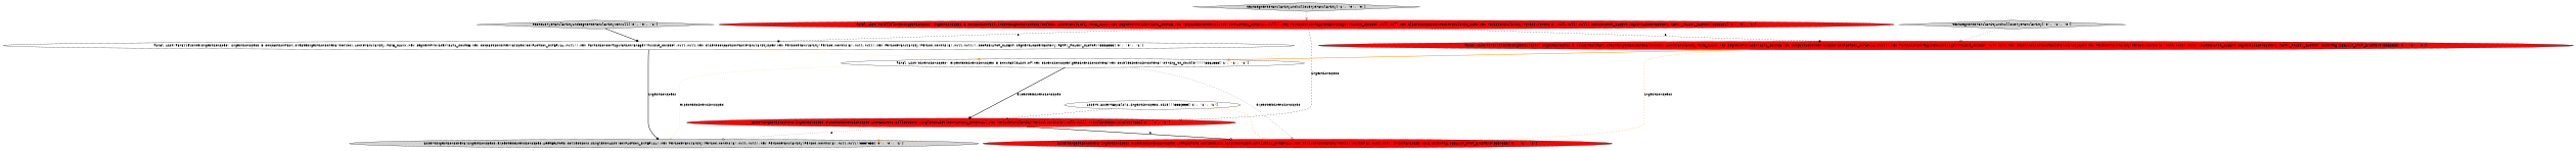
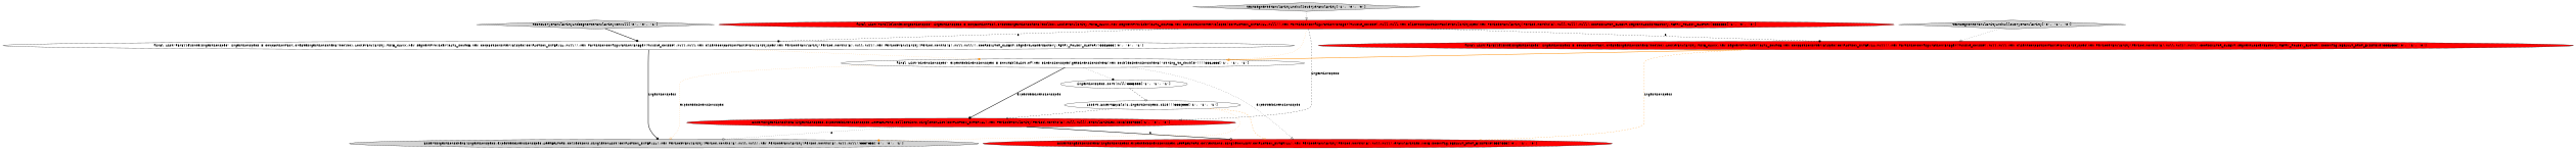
  digraph {
    fontname="DejaVu Sans Mono"
    node [fillcolor=lightgray shape=ellipse style=filled fontname="DejaVu Sans Mono"]
    edge [style=dotted color=black arrowhead=dot fontname="DejaVu Sans Mono"]
    n1 [label="testSegmentGranularityAndNullQueryGranularity['1', '0', '0']" shape=diamond]
    n2 [fillcolor=red label="final List<ParallelIndexIngestionSpec> ingestionSpecs = CompactionTask.createIngestionSchema(toolbox,LockGranularity.TIME_CHUNK,new SegmentProvider(DATA_SOURCE,new CompactionIntervalSpec(COMPACTION_INTERVAL,null)),new PartitionConfigurationManager(TUNING_CONFIG),null,null,new ClientCompactionTaskGranularitySpec(new PeriodGranularity(Period.months(3),null,null),null),COORDINATOR_CLIENT,segmentLoaderFactory,RETRY_POLICY_FACTORY)@@@3@@@['1', '0', '0']"]
    n3 [label="testSegmentGranularityAndNullQueryGranularity['0', '1', '0']" shape=diamond]
    n4 [fillcolor=red label="final List<ParallelIndexIngestionSpec> ingestionSpecs = CompactionTask.createIngestionSchema(toolbox,LockGranularity.TIME_CHUNK,new SegmentProvider(DATA_SOURCE,new CompactionIntervalSpec(COMPACTION_INTERVAL,null)),new PartitionConfigurationManager(TUNING_CONFIG),null,null,new ClientCompactionTaskGranularitySpec(new PeriodGranularity(Period.months(3),null,null),null),COORDINATOR_CLIENT,segmentLoaderFactory,RETRY_POLICY_FACTORY,IOConfig.DEFAULT_DROP_EXISTING)@@@3@@@['0', '1', '0']"]
    n5 [label="testQueryGranularityAndSegmentGranularityNonNull['0', '0', '1']" shape=diamond]
    n6 [fillcolor=white label="final List<ParallelIndexIngestionSpec> ingestionSpecs = CompactionTask.createIngestionSchema(toolbox,LockGranularity.TIME_CHUNK,new SegmentProvider(DATA_SOURCE,new CompactionIntervalSpec(COMPACTION_INTERVAL,null)),new PartitionConfigurationManager(TUNING_CONFIG),null,null,new ClientCompactionTaskGranularitySpec(new PeriodGranularity(Period.months(3),null,null),new PeriodGranularity(Period.months(3),null,null)),COORDINATOR_CLIENT,segmentLoaderFactory,RETRY_POLICY_FACTORY)@@@3@@@['0', '0', '1']"]
    n7 [fillcolor=red label="assertIngestionSchema(ingestionSpecs,expectedDimensionsSpec,AGGREGATORS,Collections.singletonList(COMPACTION_INTERVAL),new PeriodGranularity(Period.months(3),null,null),Granularities.NONE,IOConfig.DEFAULT_DROP_EXISTING)@@@7@@@['0', '1', '0']"]
    n8 [fillcolor=white label="final List<DimensionsSpec> expectedDimensionsSpec = ImmutableList.of(new DimensionsSpec(getDimensionSchema(new DoubleDimensionSchema(\"string_to_double\"))))@@@4@@@['1', '1', '1']"]
    n9 [label="assertIngestionSchema(ingestionSpecs,expectedDimensionsSpec,AGGREGATORS,Collections.singletonList(COMPACTION_INTERVAL),new PeriodGranularity(Period.months(3),null,null),new PeriodGranularity(Period.months(3),null,null))@@@7@@@['0', '0', '1']"]
+   n10 [fillcolor=white label="ingestionSpecs.sort(null)@@@5@@@['1', '1', '1']"]
    n11 [fillcolor=red label="assertIngestionSchema(ingestionSpecs,expectedDimensionsSpec,AGGREGATORS,Collections.singletonList(COMPACTION_INTERVAL),new PeriodGranularity(Period.months(3),null,null),Granularities.NONE)@@@7@@@['1', '0', '0']"]
    n12 [fillcolor=white label="Assert.assertEquals(1,ingestionSpecs.size())@@@6@@@['1', '1', '1']"]
    n1 -> n2 [arrowhead=onormal]
    n2 -> n4 [label=0 style=dashed]
    n2 -> n6 [label=0 style=dashed]
    n2 -> n8 [color=darkorange arrowhead=odot]
    n2 -> n11 [label=ingestionSpecs style=dashed arrowhead=onormal]
    n3 -> n4 [arrowhead=onormal]
    n4 -> n7 [label=ingestionSpecs style=dashed color=darkorange arrowhead=odot]
    n4 -> n8 [style=bold color=darkorange arrowhead=onormal]
    n5 -> n6 [style=bold]
    n6 -> n8 [color=darkorange]
    n6 -> n9 [label=ingestionSpecs style=bold]
    n8 -> n7 [label=expectedDimensionsSpec arrowhead=onormal]
    n8 -> n9 [label=expectedDimensionsSpec color=darkorange arrowhead=odot]
+   n8 -> n10
    n8 -> n11 [label=expectedDimensionsSpec style=bold]
+   n10 -> n12 [style=dashed arrowhead=odot]
    n11 -> n7 [label=0 style=bold arrowhead=odot]
    n11 -> n9 [label=0 arrowhead=odot]
    n12 -> n7 [style=dashed color=darkorange arrowhead=odot]
    n12 -> n9 [color=darkorange]
    n12 -> n11 [style=dashed arrowhead=odot]
  }
